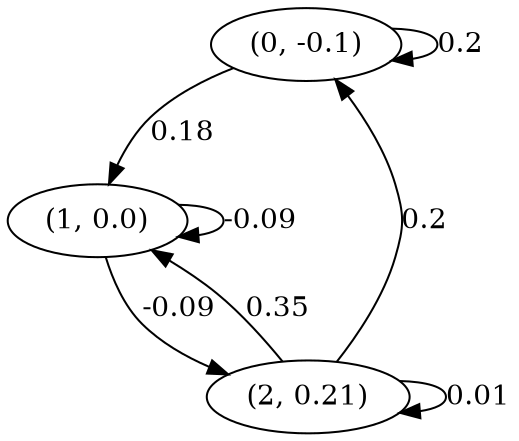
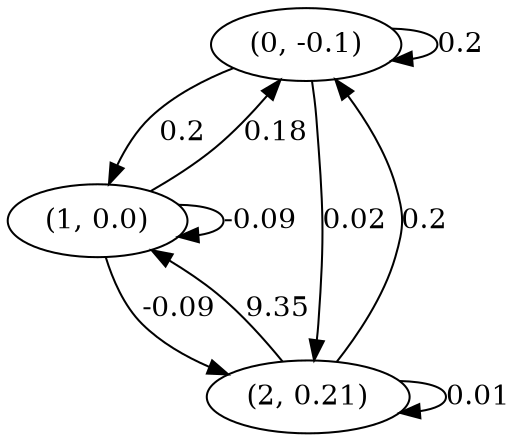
  digraph {
    n1 [label="(0, -0.1)"]
    n2 [label="(1, 0.0)"]
    n3 [label="(2, 0.21)"]
    n1 -> n1 [label=0.2]
-   n1 -> n2 [label=0.18]
+   n1 -> n2 [label=0.2]
+   n1 -> n3 [label=0.02]
+   n2 -> n1 [label=0.18]
    n2 -> n2 [label=-0.09]
    n2 -> n3 [label=-0.09]
    n3 -> n1 [label=0.2]
-   n3 -> n2 [label=0.35]
+   n3 -> n2 [label=9.35]
    n3 -> n3 [label=0.01]
  }
